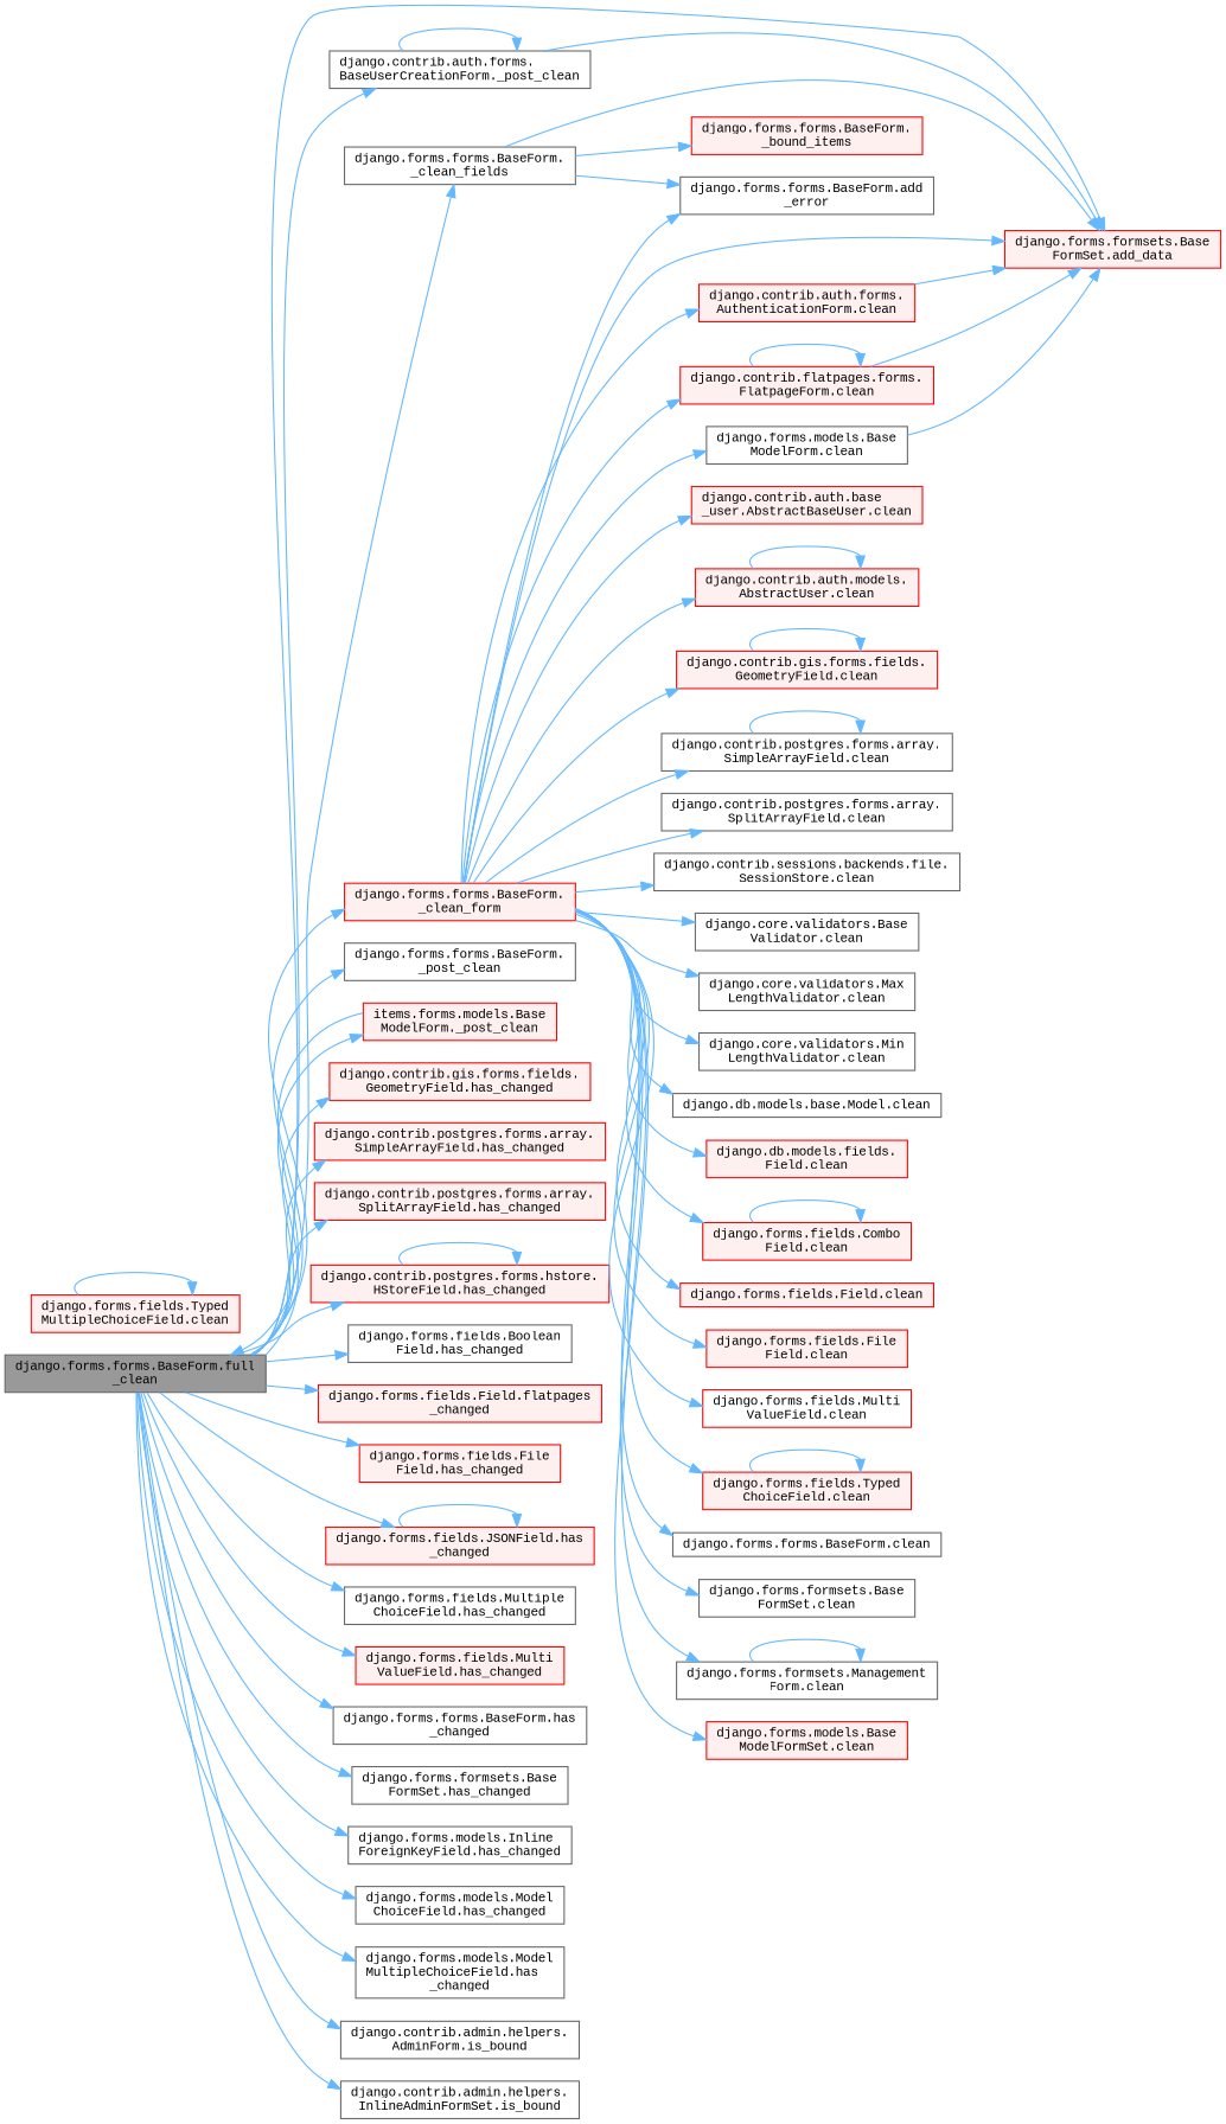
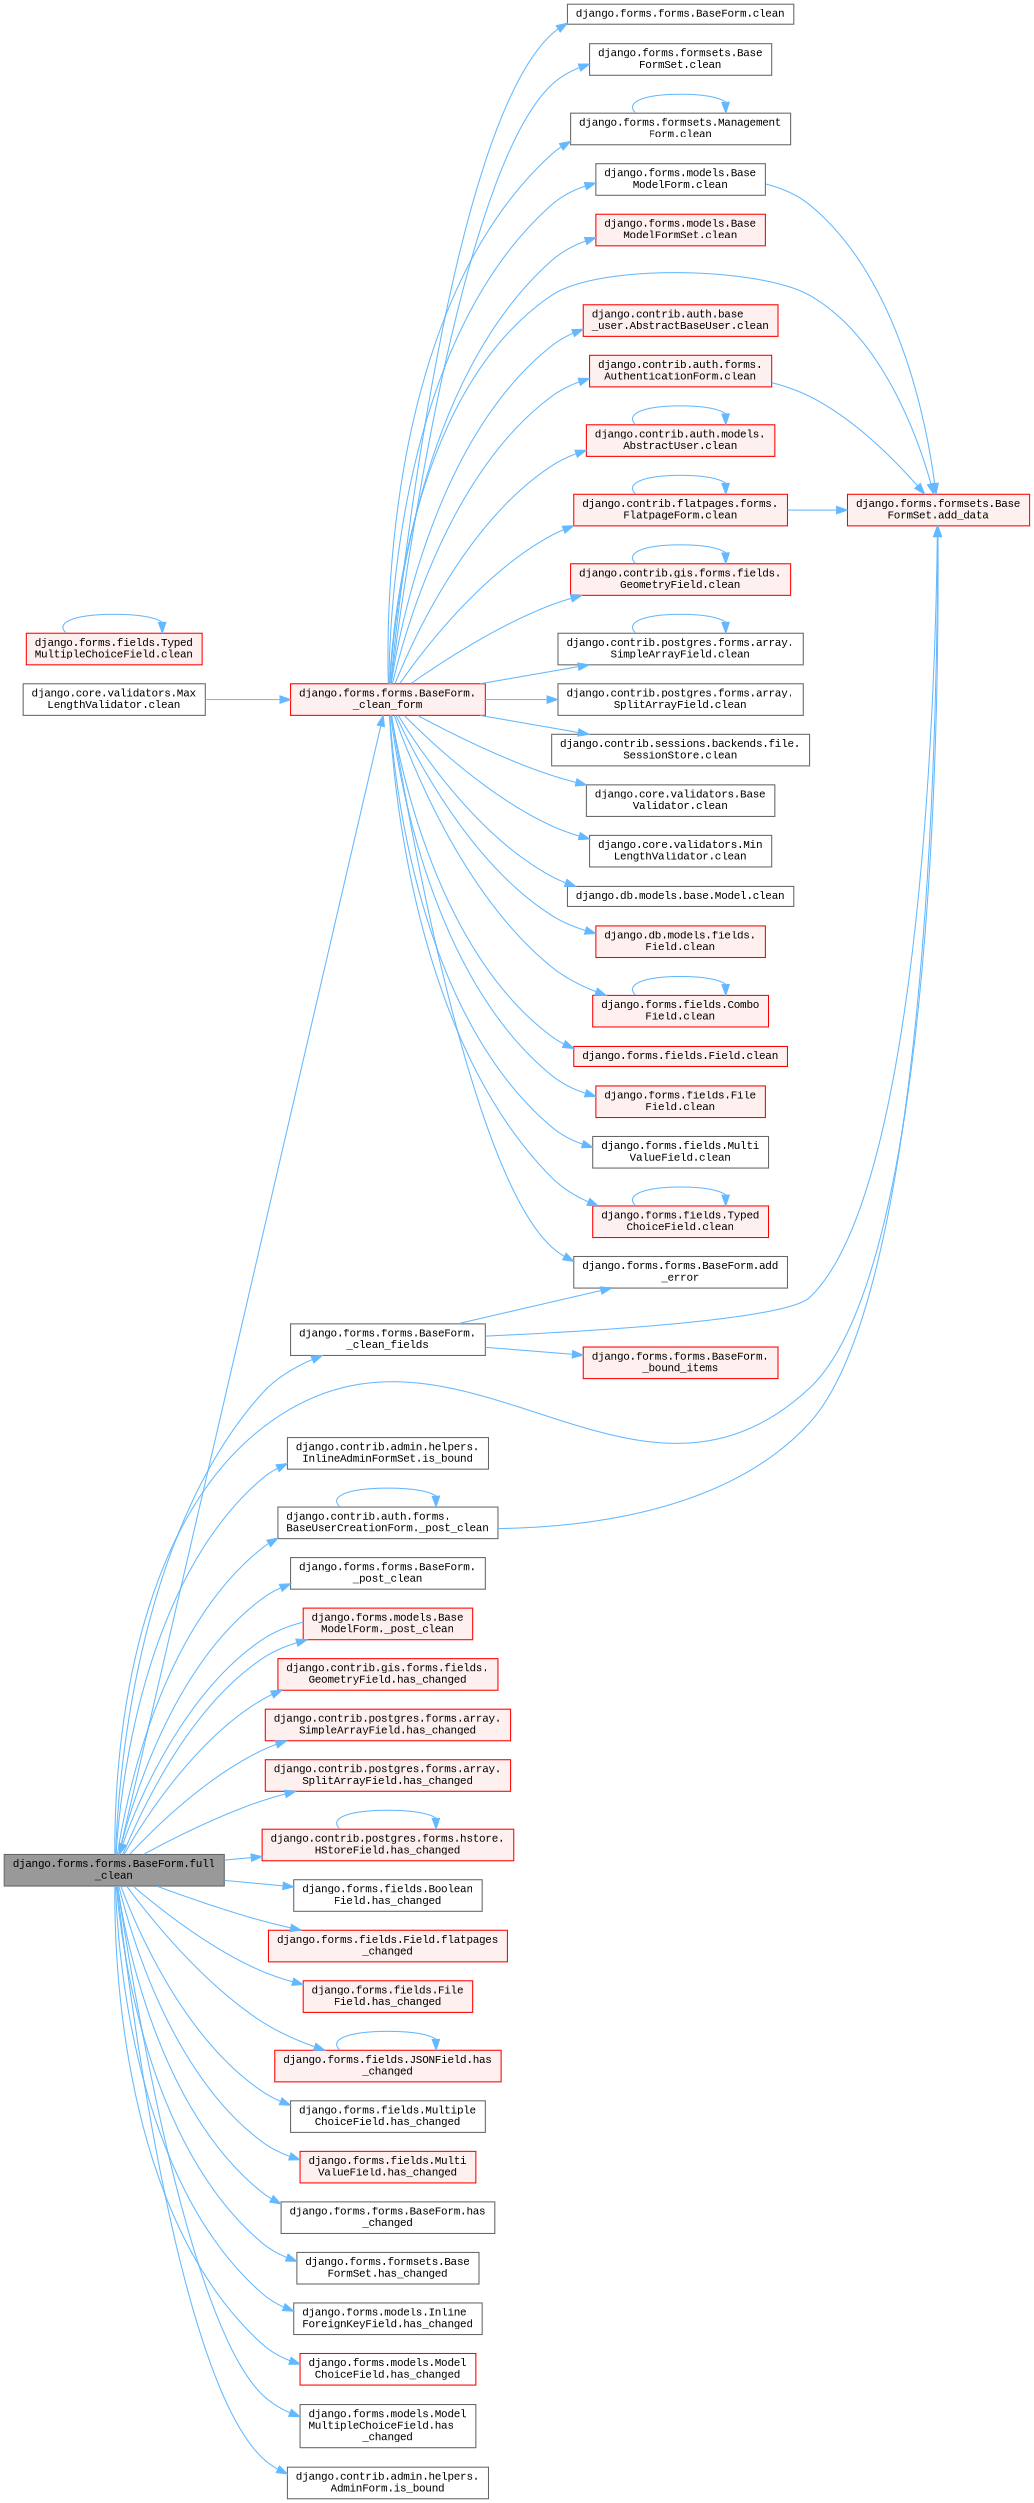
  digraph {
    fontname="Liberation Mono"
    rankdir=LR
    node [color=grey40 fillcolor=white fontname="Liberation Mono" fontsize=10 shape=box style=filled]
    edge [color=steelblue1 fontname="Liberation Mono" fontsize=10 labelfontname=Helvetica labelfontsize=10 style=solid]
    n1 [color=gray40 fillcolor=grey60 fontcolor=black height=0.2 label="django.forms.forms.BaseForm.full\l_clean" width=0.4]
    n2 [height=0.2 label="django.forms.forms.BaseForm.\l_clean_fields" width=0.4]
    n3 [color=red fillcolor="#FFF0F0" height=0.2 label="django.forms.formsets.Base\lFormSet.add_data" width=0.4]
    n4 [color=red fillcolor="#FFF0F0" height=0.2 label="django.forms.forms.BaseForm.\l_clean_form" width=0.4]
    n5 [height=0.2 label="django.contrib.auth.forms.\lBaseUserCreationForm._post_clean" width=0.4]
    n6 [height=0.2 label="django.forms.forms.BaseForm.\l_post_clean" width=0.4]
-   n7 [color=red fillcolor="#FFF0F0" height=0.2 label="items.forms.models.Base\lModelForm._post_clean" width=0.4]
+   n7 [color=red fillcolor="#FFF0F0" height=0.2 label="django.forms.models.Base\lModelForm._post_clean" width=0.4]
    n8 [color=red fillcolor="#FFF0F0" height=0.2 label="django.contrib.gis.forms.fields.\lGeometryField.has_changed" width=0.4]
    n9 [color=red fillcolor="#FFF0F0" height=0.2 label="django.contrib.postgres.forms.array.\lSimpleArrayField.has_changed" width=0.4]
    n10 [color=red fillcolor="#FFF0F0" height=0.2 label="django.contrib.postgres.forms.array.\lSplitArrayField.has_changed" width=0.4]
    n11 [color=red fillcolor="#FFF0F0" height=0.2 label="django.contrib.postgres.forms.hstore.\lHStoreField.has_changed" width=0.4]
    n12 [height=0.2 label="django.forms.fields.Boolean\lField.has_changed" width=0.4]
    n13 [color=red fillcolor="#FFF0F0" height=0.2 label="django.forms.fields.Field.flatpages\l_changed" width=0.4]
    n14 [color=red fillcolor="#FFF0F0" height=0.2 label="django.forms.fields.File\lField.has_changed" width=0.4]
    n15 [color=red fillcolor="#FFF0F0" height=0.2 label="django.forms.fields.JSONField.has\l_changed" width=0.4]
    n16 [height=0.2 label="django.forms.fields.Multiple\lChoiceField.has_changed" width=0.4]
    n17 [color=red fillcolor="#FFF0F0" height=0.2 label="django.forms.fields.Multi\lValueField.has_changed" width=0.4]
    n18 [height=0.2 label="django.forms.forms.BaseForm.has\l_changed" width=0.4]
    n19 [height=0.2 label="django.forms.formsets.Base\lFormSet.has_changed" width=0.4]
    n20 [height=0.2 label="django.forms.models.Inline\lForeignKeyField.has_changed" width=0.4]
-   n21 [height=0.2 label="django.forms.models.Model\lChoiceField.has_changed" width=0.4]
+   n21 [color=red height=0.2 label="django.forms.models.Model\lChoiceField.has_changed" width=0.4]
    n22 [height=0.2 label="django.forms.models.Model\lMultipleChoiceField.has\l_changed" width=0.4]
    n23 [height=0.2 label="django.contrib.admin.helpers.\lAdminForm.is_bound" width=0.4]
    n24 [height=0.2 label="django.contrib.admin.helpers.\lInlineAdminFormSet.is_bound" width=0.4]
    n25 [color=red fillcolor="#FFF0F0" height=0.2 label="django.forms.forms.BaseForm.\l_bound_items" width=0.4]
    n26 [height=0.2 label="django.forms.forms.BaseForm.add\l_error" width=0.4]
    n27 [color=red fillcolor="#FFF0F0" height=0.2 label="django.contrib.auth.base\l_user.AbstractBaseUser.clean" width=0.4]
    n28 [color=red fillcolor="#FFF0F0" height=0.2 label="django.contrib.auth.forms.\lAuthenticationForm.clean" width=0.4]
    n29 [color=red fillcolor="#FFF0F0" height=0.2 label="django.contrib.auth.models.\lAbstractUser.clean" width=0.4]
    n30 [color=red fillcolor="#FFF0F0" height=0.2 label="django.contrib.flatpages.forms.\lFlatpageForm.clean" width=0.4]
    n31 [color=red fillcolor="#FFF0F0" height=0.2 label="django.contrib.gis.forms.fields.\lGeometryField.clean" width=0.4]
    n32 [height=0.2 label="django.contrib.postgres.forms.array.\lSimpleArrayField.clean" width=0.4]
    n33 [height=0.2 label="django.contrib.postgres.forms.array.\lSplitArrayField.clean" width=0.4]
    n34 [height=0.2 label="django.contrib.sessions.backends.file.\lSessionStore.clean" width=0.4]
    n35 [height=0.2 label="django.core.validators.Base\lValidator.clean" width=0.4]
    n36 [height=0.2 label="django.core.validators.Max\lLengthValidator.clean" width=0.4]
    n37 [height=0.2 label="django.core.validators.Min\lLengthValidator.clean" width=0.4]
    n38 [height=0.2 label="django.db.models.base.Model.clean" width=0.4]
    n39 [color=red fillcolor="#FFF0F0" height=0.2 label="django.db.models.fields.\lField.clean" width=0.4]
    n40 [color=red fillcolor="#FFF0F0" height=0.2 label="django.forms.fields.Combo\lField.clean" width=0.4]
    n41 [color=red fillcolor="#FFF0F0" height=0.2 label="django.forms.fields.Field.clean" width=0.4]
    n42 [color=red fillcolor="#FFF0F0" height=0.2 label="django.forms.fields.File\lField.clean" width=0.4]
-   n43 [color=red height=0.2 label="django.forms.fields.Multi\lValueField.clean" width=0.4]
+   n43 [height=0.2 label="django.forms.fields.Multi\lValueField.clean" width=0.4]
    n44 [color=red fillcolor="#FFF0F0" height=0.2 label="django.forms.fields.Typed\lChoiceField.clean" width=0.4]
    n45 [height=0.2 label="django.forms.forms.BaseForm.clean" width=0.4]
    n46 [height=0.2 label="django.forms.formsets.Base\lFormSet.clean" width=0.4]
    n47 [height=0.2 label="django.forms.formsets.Management\lForm.clean" width=0.4]
    n48 [height=0.2 label="django.forms.models.Base\lModelForm.clean" width=0.4]
    n49 [color=red fillcolor="#FFF0F0" height=0.2 label="django.forms.models.Base\lModelFormSet.clean" width=0.4]
    n50 [color=red fillcolor="#FFF0F0" height=0.2 label="django.forms.fields.Typed\lMultipleChoiceField.clean" width=0.4]
    n1 -> n2
    n1 -> n3
    n1 -> n4
    n1 -> n5
    n1 -> n6
    n1 -> n7
    n1 -> n8
    n1 -> n9
    n1 -> n10
    n1 -> n11
    n1 -> n12
    n1 -> n13
    n1 -> n14
    n1 -> n15
    n1 -> n16
    n1 -> n17
    n1 -> n18
    n1 -> n19
    n1 -> n20
    n1 -> n21
    n1 -> n22
    n1 -> n23
    n1 -> n24
    n2 -> n3
    n2 -> n25
    n2 -> n26
    n4 -> n3
    n4 -> n26
    n4 -> n27
    n4 -> n28
    n4 -> n29
    n4 -> n30
    n4 -> n31
    n4 -> n32
    n4 -> n33
    n4 -> n34
    n4 -> n35
-   n4 -> n36
+   n36 -> n4
    n4 -> n37
    n4 -> n38
    n4 -> n39
    n4 -> n40
    n4 -> n41
    n4 -> n42
    n4 -> n43
    n4 -> n44
    n4 -> n45
    n4 -> n46
    n4 -> n47
    n4 -> n48
    n4 -> n49
    n5 -> n3
    n5 -> n5
    n7 -> n1
    n11 -> n11
    n15 -> n15
    n28 -> n3
    n29 -> n29
    n30 -> n3
    n30 -> n30
    n31 -> n31
    n32 -> n32
    n40 -> n40
    n44 -> n44
    n47 -> n47
    n48 -> n3
    n50 -> n50
  }
